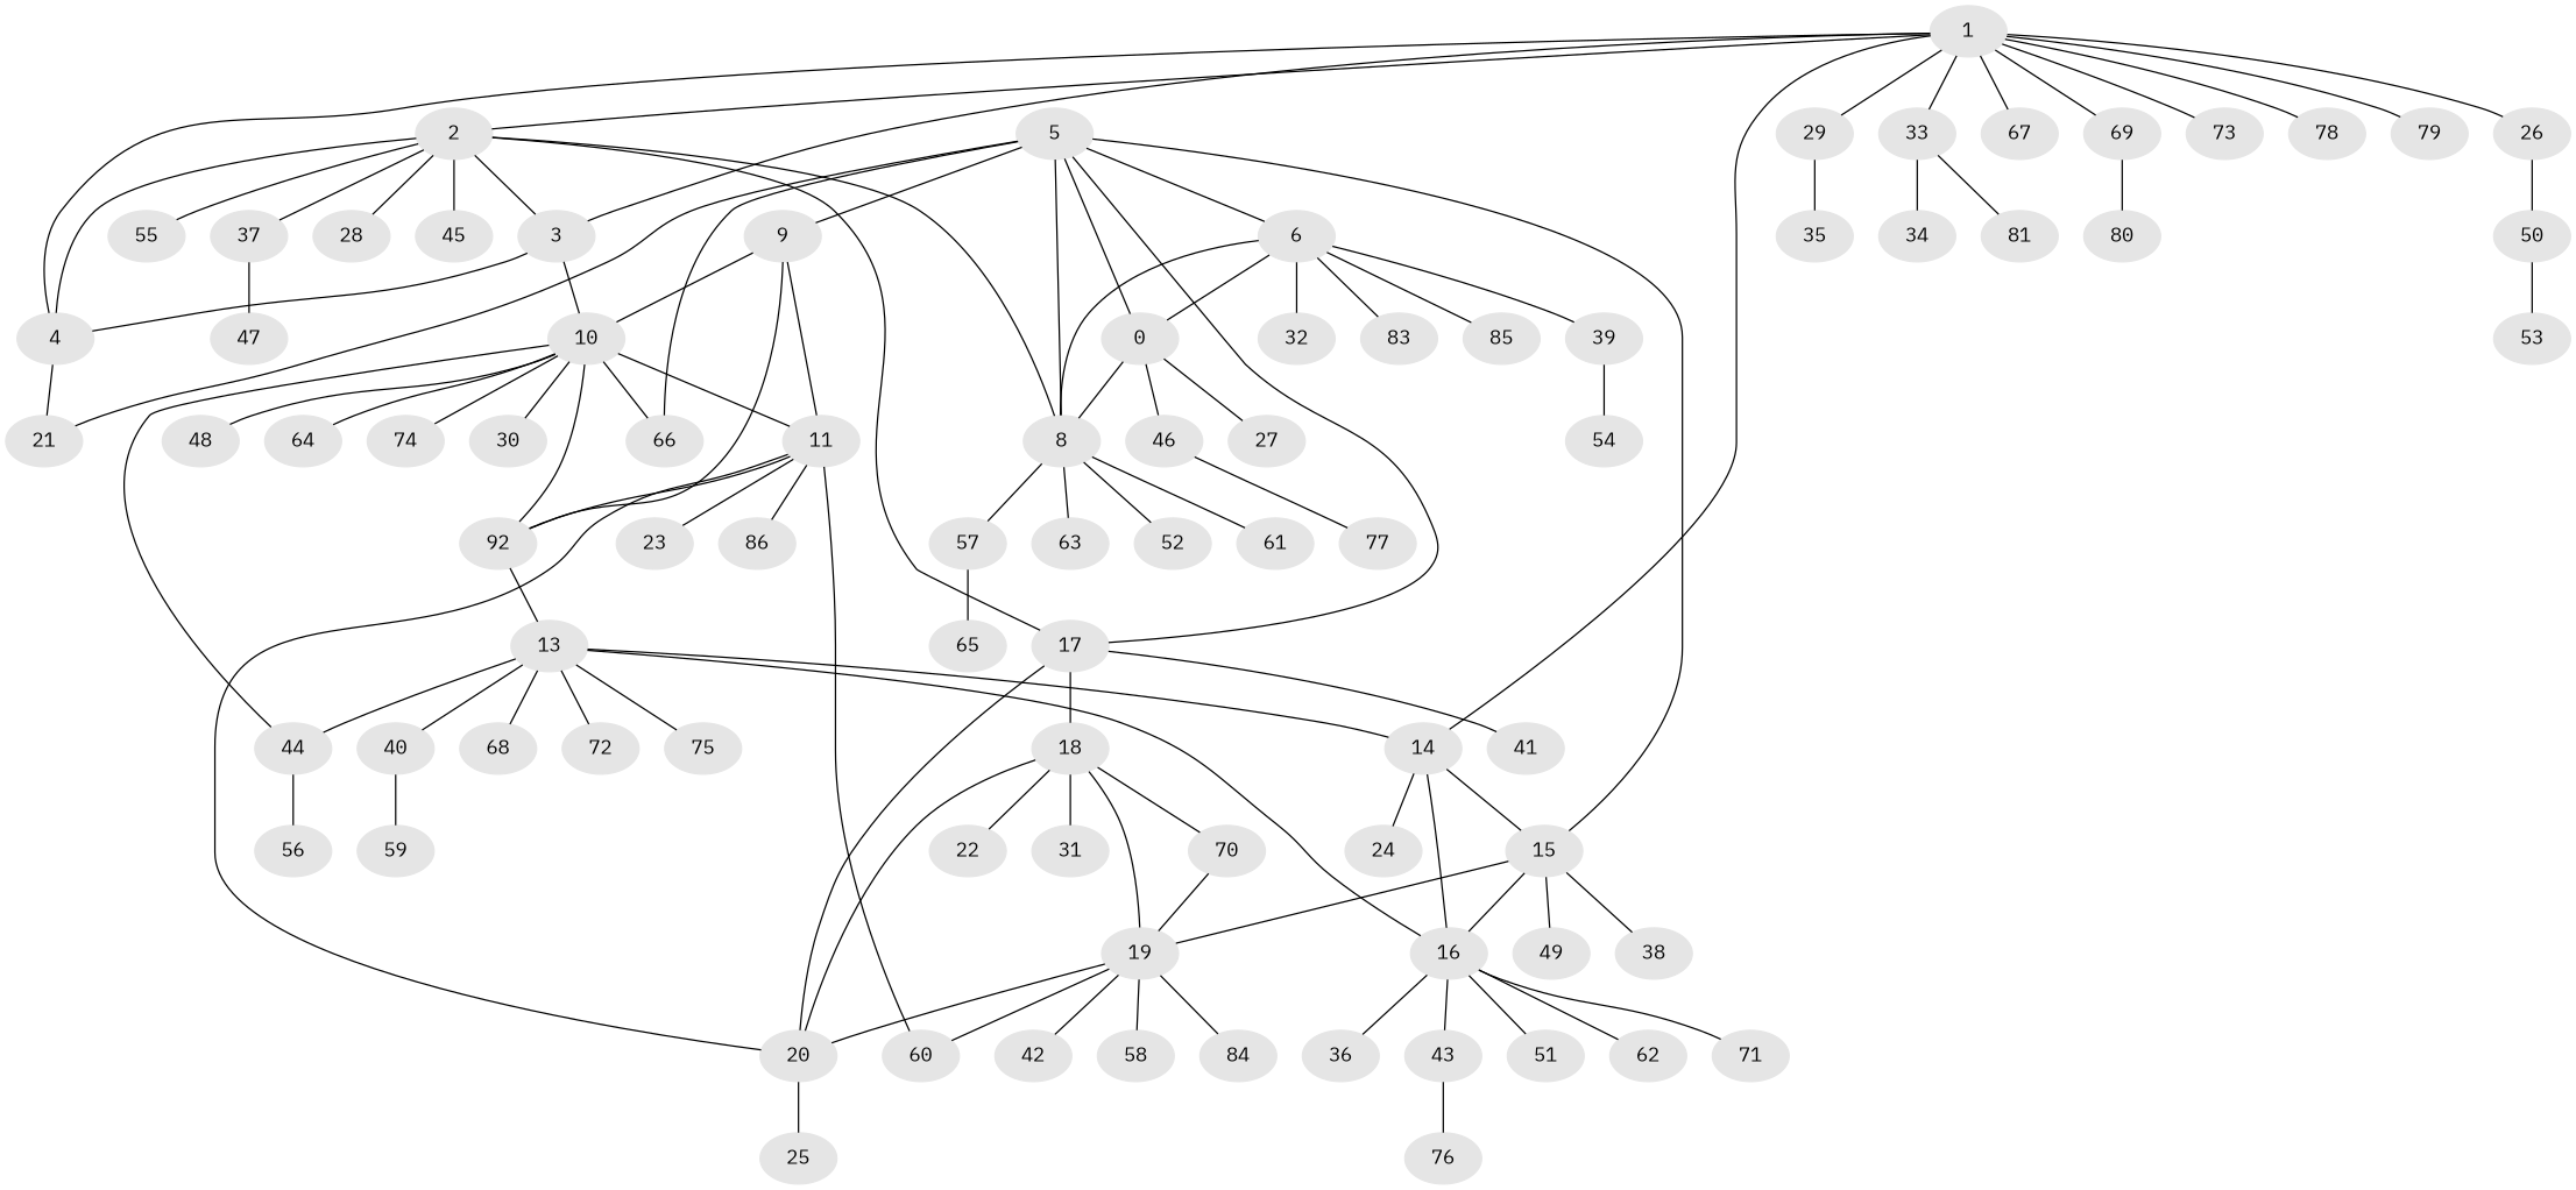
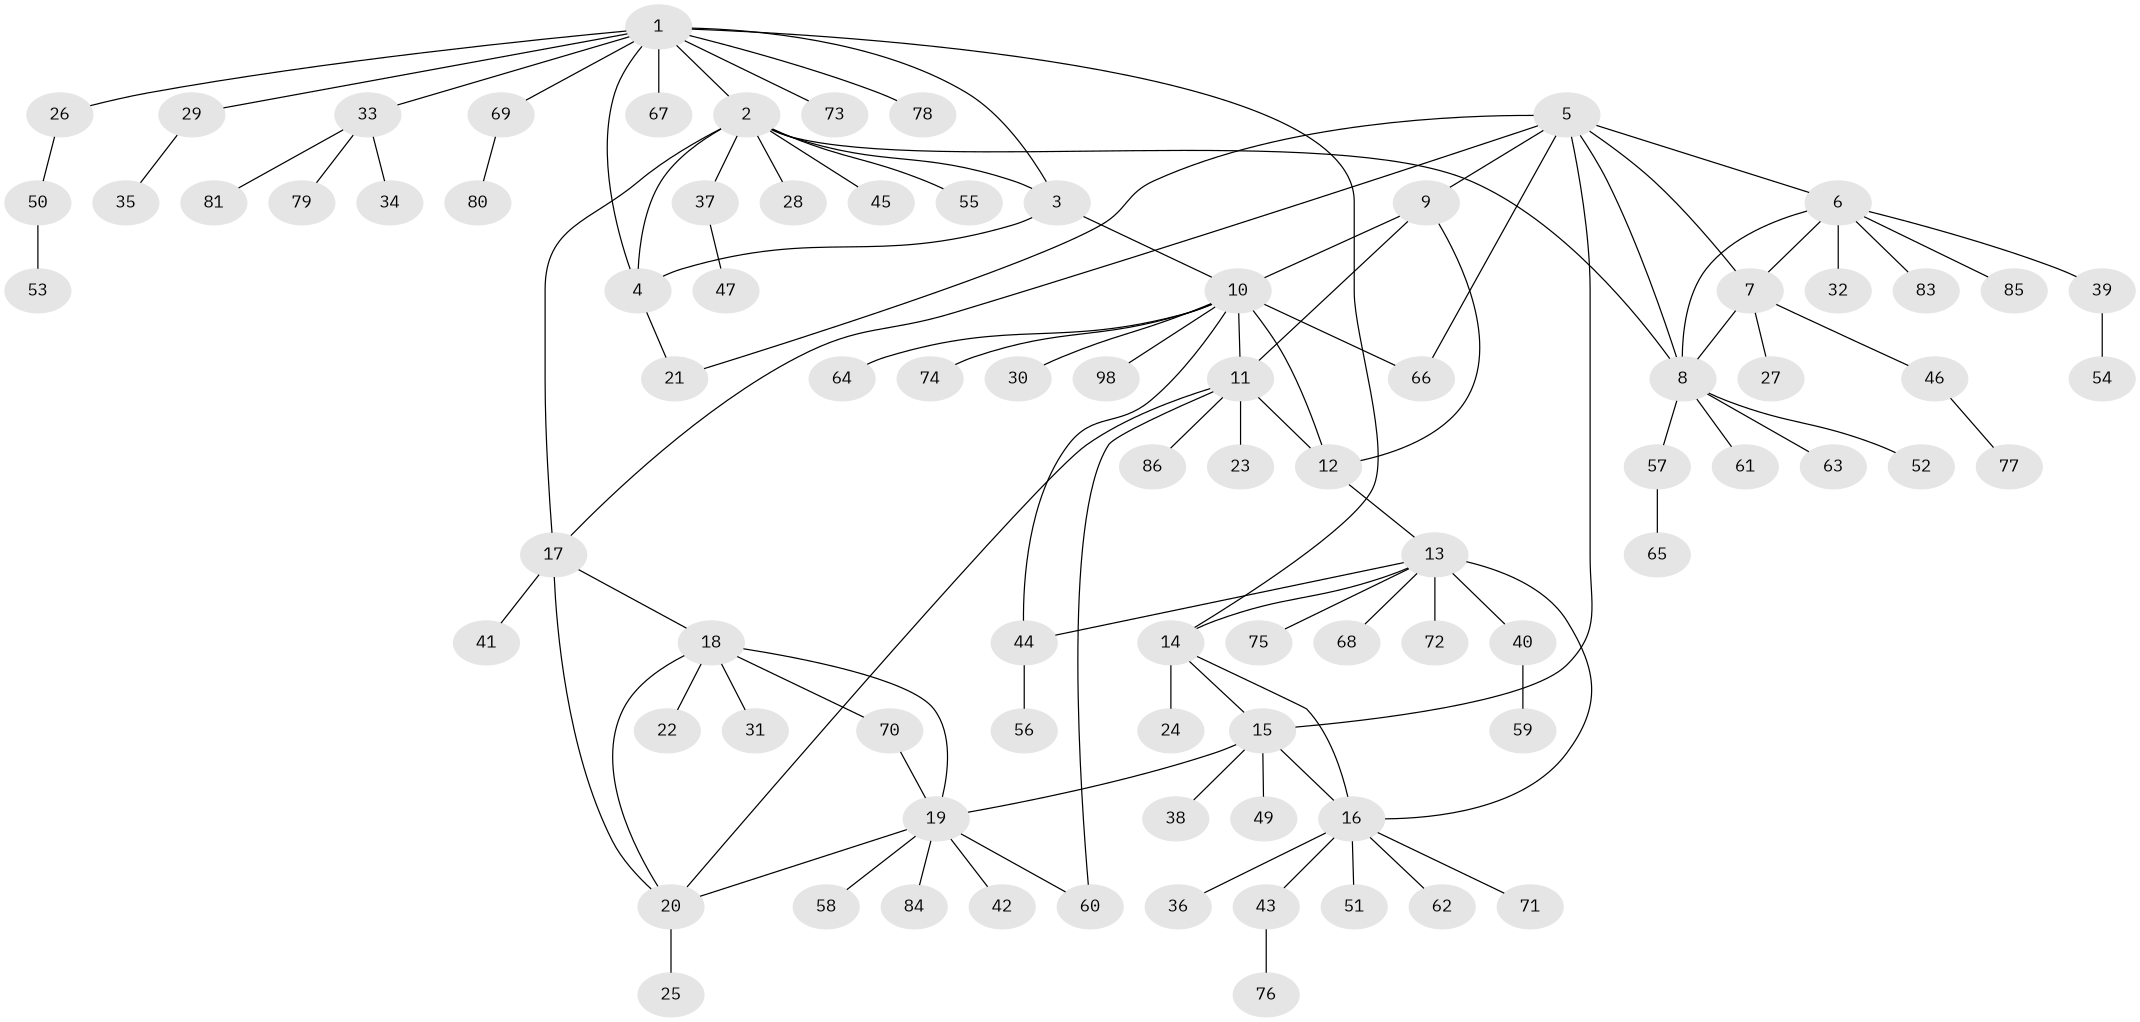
  graph {
    fontname="IBM Plex Mono"
    node [color=gray90 fontname="IBM Plex Mono" style=filled]
    edge [fontname="IBM Plex Mono"]
    1
    2
    3
    4
    14
    26
    29
    33
    67
    69
    73
    78
    79
    8
    17
    28
    37
    45
    55
    10
    21
    15
    16
    24
    50
    35
    34
    81
    80
    52
    57
    61
    63
    20
    18
    41
    47
    66
    11
-   12 [label=92]
+   12
    30
    44
-   48
+   48 [label=98]
    64
    74
    5
    6
-   7 [label=0]
+   7
    9
    32
    39
    83
    85
    27
    46
    19
    38
    49
    54
    77
    65
    23
    60
    86
    13
    56
    25
    40
    68
    72
    75
    36
    43
    51
    62
    71
    59
    42
    58
    84
    76
    22
    31
    70
    53
    1 -- 2
    1 -- 3
    1 -- 4
    1 -- 14
    1 -- 26
    1 -- 29
    1 -- 33
    1 -- 67
    1 -- 69
    1 -- 73
    1 -- 78
-   1 -- 79
+   33 -- 79
    2 -- 3
    2 -- 4
    2 -- 8
    2 -- 17
    2 -- 28
    2 -- 37
    2 -- 45
    2 -- 55
    3 -- 4
    3 -- 10
    4 -- 21
    14 -- 15
    14 -- 16
    14 -- 24
    26 -- 50
    29 -- 35
    33 -- 34
    33 -- 81
    69 -- 80
    8 -- 52
    8 -- 57
    8 -- 61
    8 -- 63
    17 -- 20
    17 -- 18
    17 -- 41
    37 -- 47
    10 -- 66
    10 -- 11
    10 -- 12
    10 -- 30
    10 -- 44
    10 -- 48
    10 -- 64
    10 -- 74
    15 -- 16
    15 -- 19
    15 -- 38
    15 -- 49
    16 -- 36
    16 -- 43
    16 -- 51
    16 -- 62
    16 -- 71
    50 -- 53
    57 -- 65
    20 -- 25
    18 -- 20
    18 -- 19
    18 -- 22
    18 -- 31
    18 -- 70
    11 -- 20
    11 -- 12
    11 -- 23
    11 -- 60
    11 -- 86
    12 -- 13
    44 -- 56
    5 -- 8
    5 -- 17
    5 -- 21
    5 -- 15
    5 -- 66
    5 -- 6
    5 -- 7
    5 -- 9
    6 -- 8
    6 -- 7
    6 -- 32
    6 -- 39
    6 -- 83
    6 -- 85
    7 -- 8
    7 -- 27
    7 -- 46
    9 -- 10
    9 -- 11
    9 -- 12
    39 -- 54
    46 -- 77
    19 -- 20
    19 -- 60
    19 -- 42
    19 -- 58
    19 -- 84
    13 -- 14
    13 -- 16
    13 -- 44
    13 -- 40
    13 -- 68
    13 -- 72
    13 -- 75
    40 -- 59
    43 -- 76
    70 -- 19
  }
